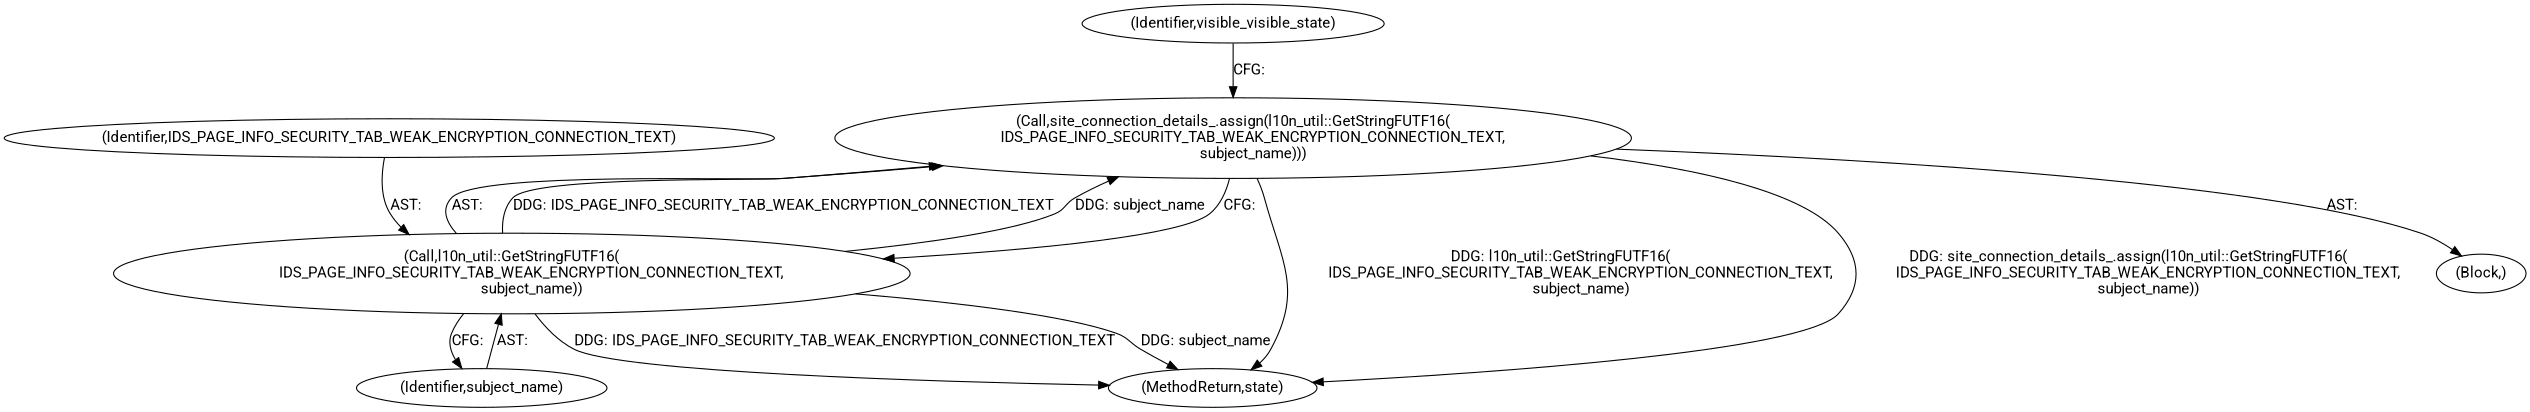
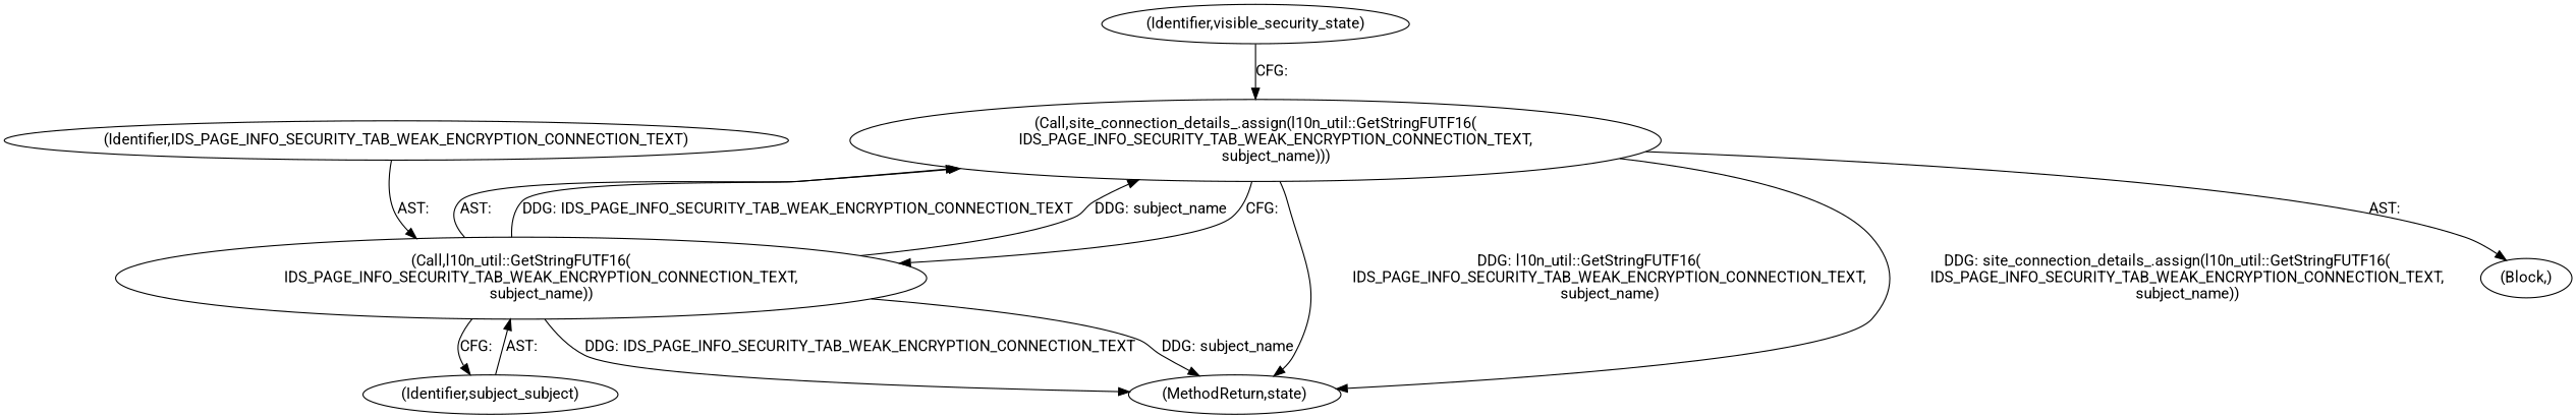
  digraph {
    fontname=Roboto
    node [fontname=Roboto]
    edge [fontname=Roboto]
    n1 [label="(Call,site_connection_details_.assign(l10n_util::GetStringFUTF16(\n          IDS_PAGE_INFO_SECURITY_TAB_WEAK_ENCRYPTION_CONNECTION_TEXT,\n          subject_name)))"]
    n2 [label="(Call,l10n_util::GetStringFUTF16(\n          IDS_PAGE_INFO_SECURITY_TAB_WEAK_ENCRYPTION_CONNECTION_TEXT,\n          subject_name))"]
    n3 [label="(MethodReturn,state)"]
    n4 [label="(Block,)"]
-   n5 [label="(Identifier,subject_name)"]
-   n6 [label="(Identifier,visible_visible_state)"]
+   n5 [label="(Identifier,subject_subject)"]
+   n6 [label="(Identifier,visible_security_state)"]
    n7 [label="(Identifier,IDS_PAGE_INFO_SECURITY_TAB_WEAK_ENCRYPTION_CONNECTION_TEXT)"]
    n1 -> n2 [label="CFG: "]
    n1 -> n3 [label="DDG: l10n_util::GetStringFUTF16(\n          IDS_PAGE_INFO_SECURITY_TAB_WEAK_ENCRYPTION_CONNECTION_TEXT,\n          subject_name)"]
    n1 -> n3 [label="DDG: site_connection_details_.assign(l10n_util::GetStringFUTF16(\n          IDS_PAGE_INFO_SECURITY_TAB_WEAK_ENCRYPTION_CONNECTION_TEXT,\n          subject_name))"]
    n1 -> n4 [label="AST: "]
    n2 -> n1 [label="AST: "]
    n2 -> n1 [label="DDG: IDS_PAGE_INFO_SECURITY_TAB_WEAK_ENCRYPTION_CONNECTION_TEXT"]
    n2 -> n1 [label="DDG: subject_name"]
    n2 -> n3 [label="DDG: IDS_PAGE_INFO_SECURITY_TAB_WEAK_ENCRYPTION_CONNECTION_TEXT"]
    n2 -> n3 [label="DDG: subject_name"]
    n2 -> n5 [label="CFG: "]
    n5 -> n2 [label="AST: "]
    n6 -> n1 [label="CFG: "]
    n7 -> n2 [label="AST: "]
  }
